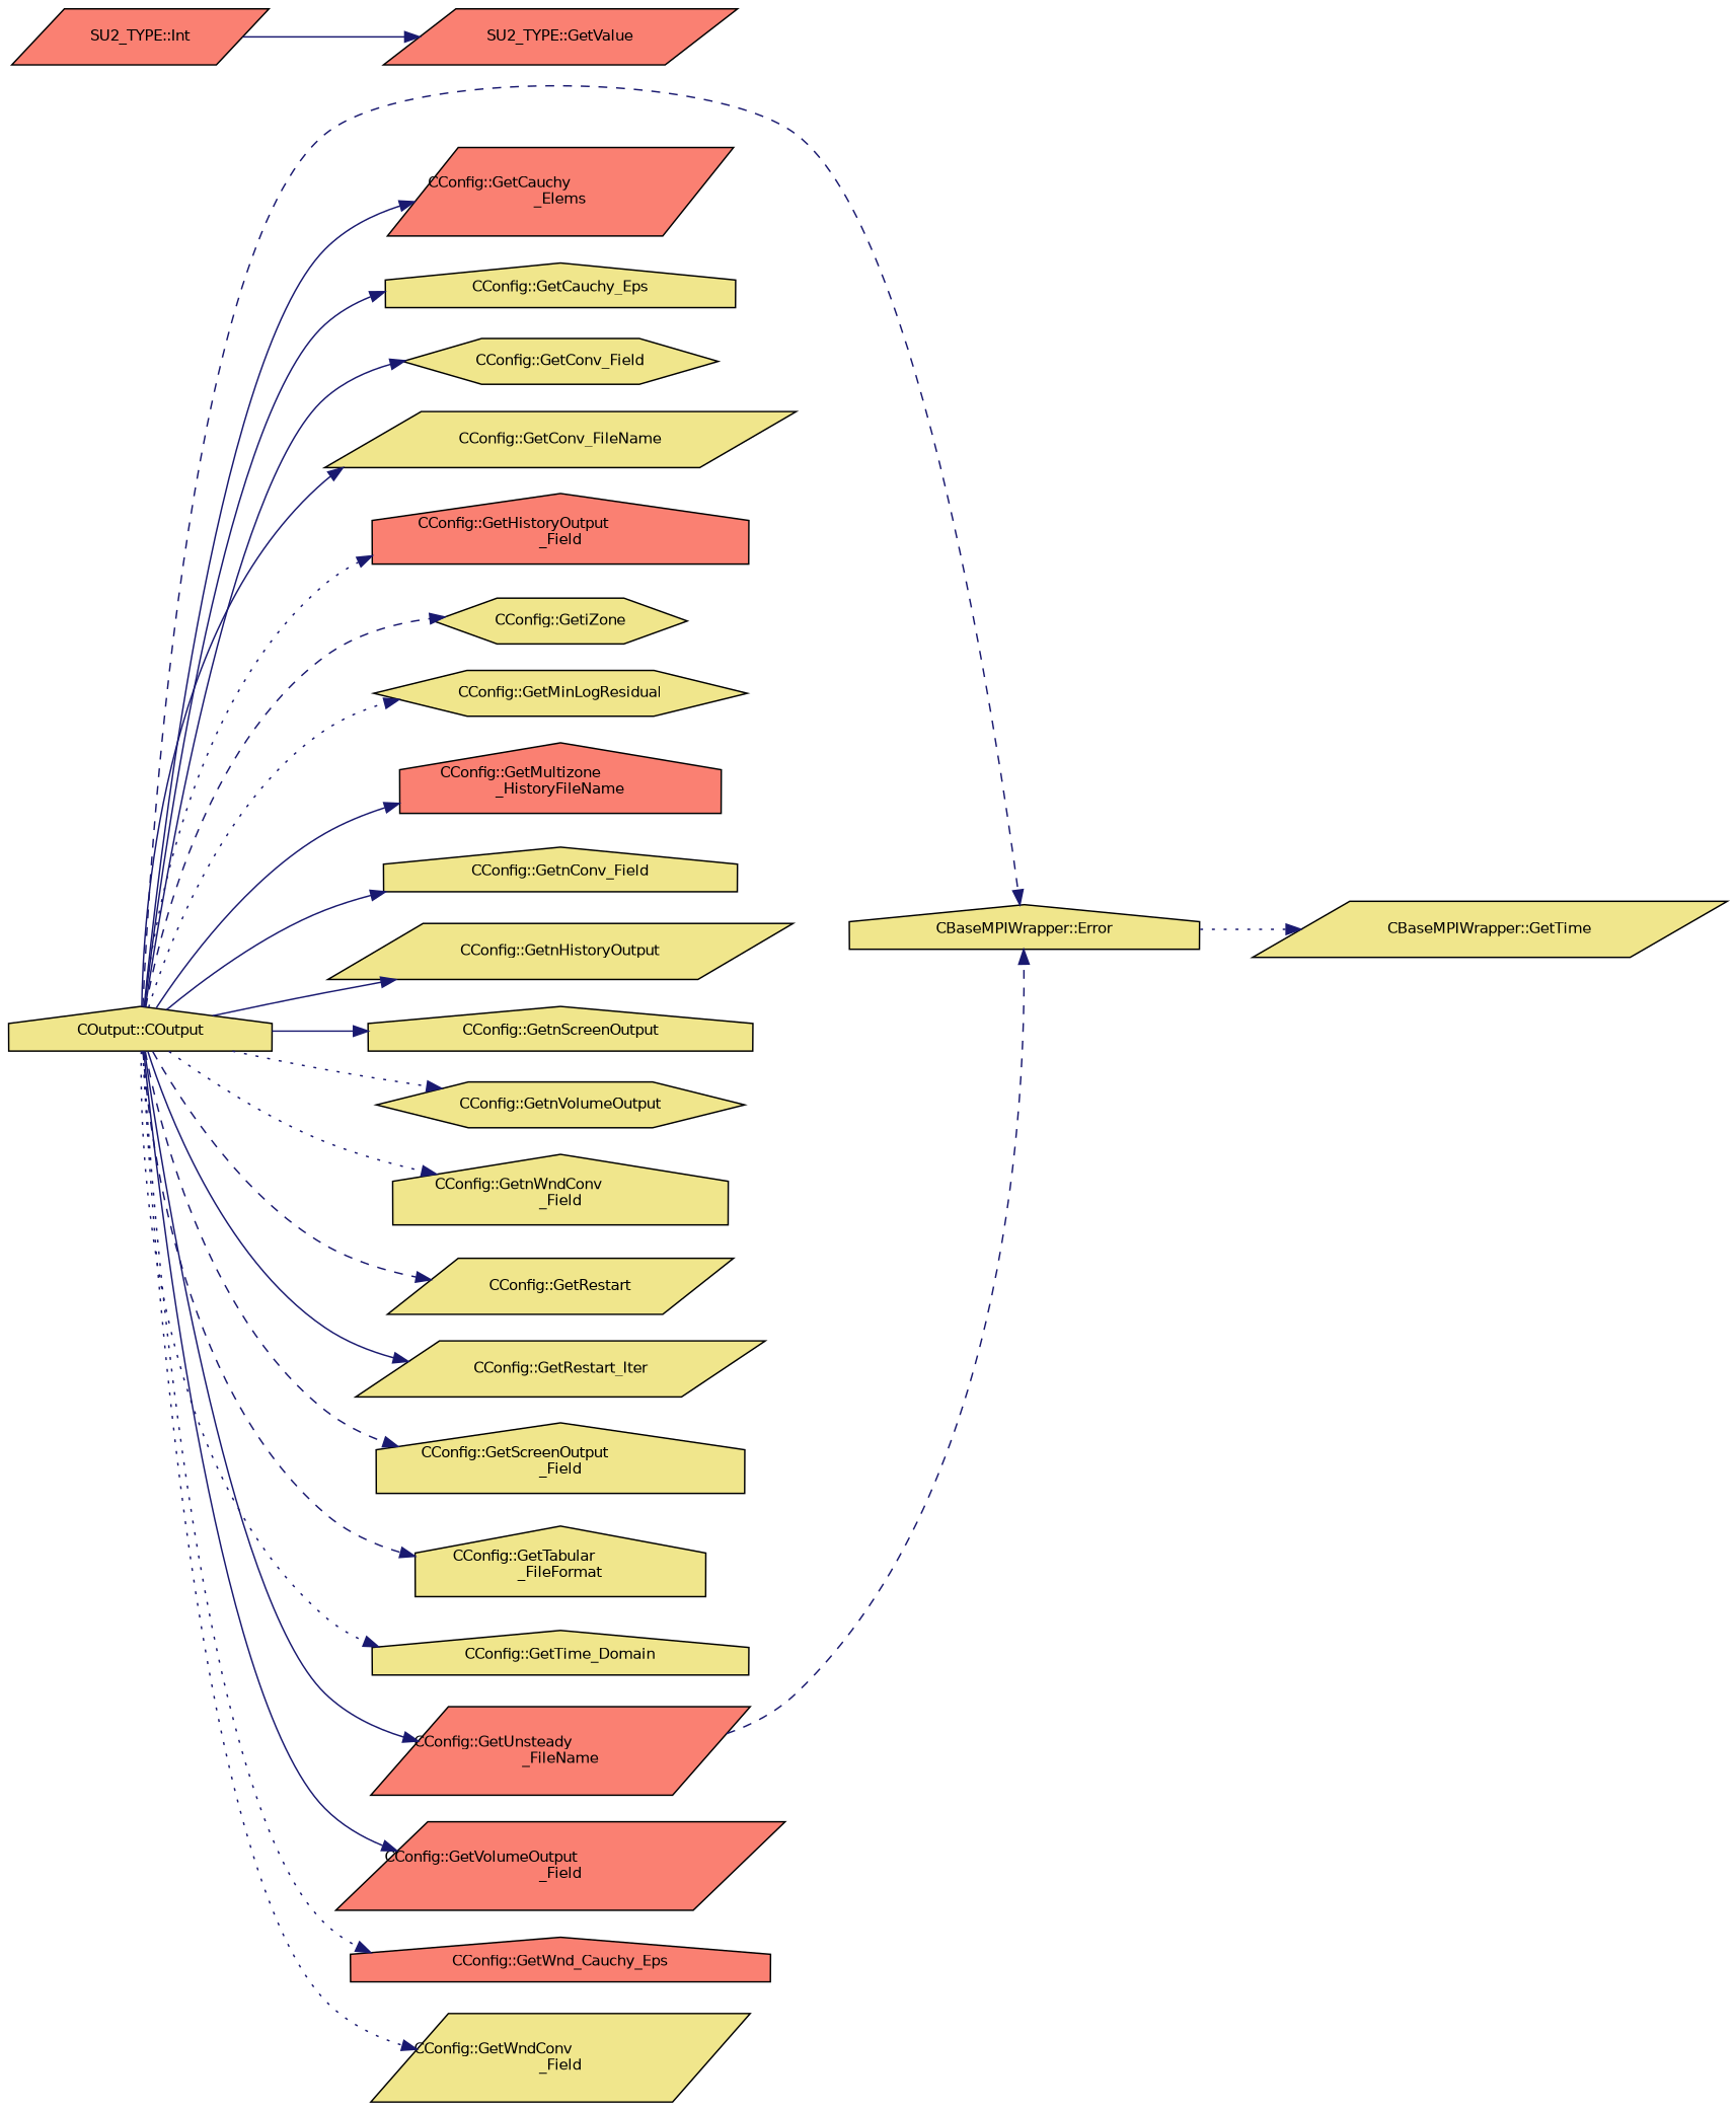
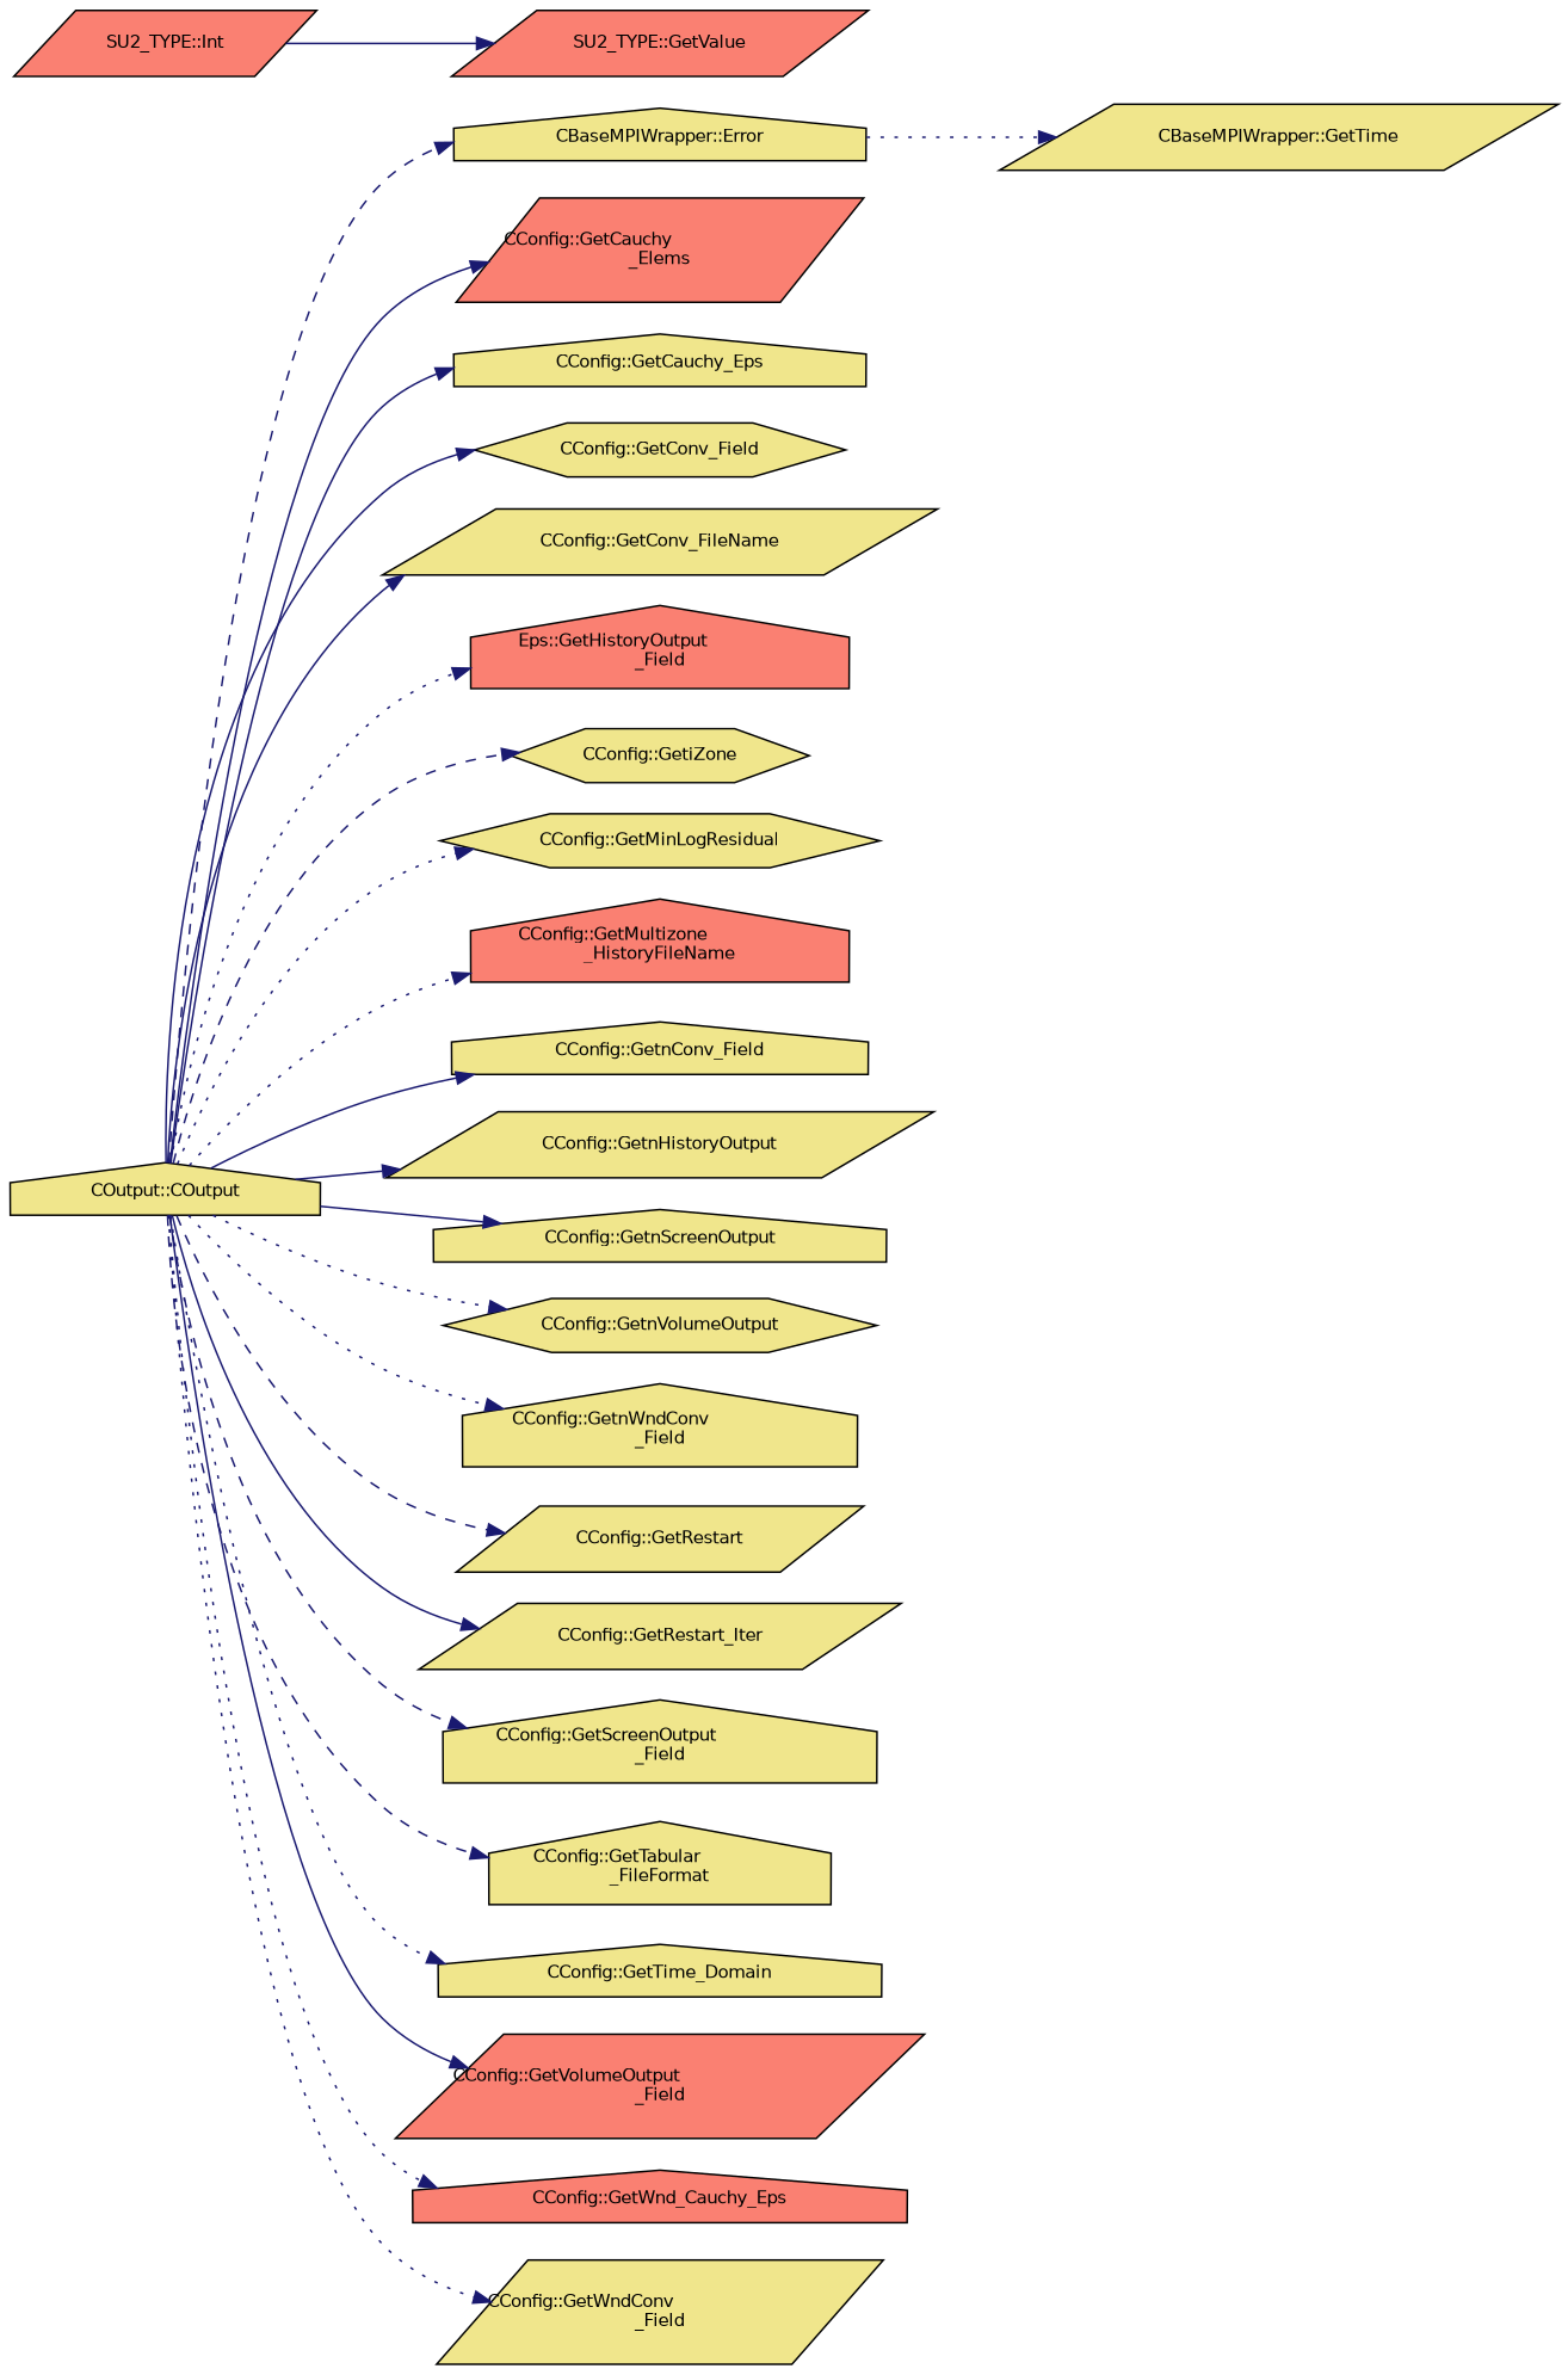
  digraph {
    rankdir=LR
    node [color=black fillcolor=khaki fontname=Helvetica fontsize=10 shape=house style=filled]
    edge [color=midnightblue fontname=Helvetica fontsize=10 labelfontname=Helvetica labelfontsize=10 style=solid]
    n1 [fontcolor=black height=0.2 label="COutput::COutput" width=0.4]
    n2 [height=0.2 label="CBaseMPIWrapper::Error" width=0.4]
    n3 [fillcolor=salmon height=0.2 label="CConfig::GetCauchy\l_Elems" shape=parallelogram width=0.4]
    n4 [height=0.2 label="CConfig::GetCauchy_Eps" width=0.4]
    n5 [height=0.2 label="CConfig::GetConv_Field" shape=hexagon width=0.4]
    n6 [height=0.2 label="CConfig::GetConv_FileName" shape=parallelogram width=0.4]
-   n7 [fillcolor=salmon height=0.2 label="CConfig::GetHistoryOutput\l_Field" width=0.4]
+   n7 [fillcolor=salmon height=0.2 label="Eps::GetHistoryOutput\l_Field" width=0.4]
    n8 [height=0.2 label="CConfig::GetiZone" shape=hexagon width=0.4]
    n9 [height=0.2 label="CConfig::GetMinLogResidual" shape=hexagon width=0.4]
    n10 [fillcolor=salmon height=0.2 label="CConfig::GetMultizone\l_HistoryFileName" width=0.4]
    n11 [height=0.2 label="CConfig::GetnConv_Field" width=0.4]
    n12 [height=0.2 label="CConfig::GetnHistoryOutput" shape=parallelogram width=0.4]
    n13 [height=0.2 label="CConfig::GetnScreenOutput" width=0.4]
    n14 [height=0.2 label="CConfig::GetnVolumeOutput" shape=hexagon width=0.4]
    n15 [height=0.2 label="CConfig::GetnWndConv\l_Field" width=0.4]
    n16 [height=0.2 label="CConfig::GetRestart" shape=parallelogram width=0.4]
    n17 [height=0.2 label="CConfig::GetRestart_Iter" shape=parallelogram width=0.4]
    n18 [height=0.2 label="CConfig::GetScreenOutput\l_Field" width=0.4]
    n19 [height=0.2 label="CConfig::GetTabular\l_FileFormat" width=0.4]
    n20 [height=0.2 label="CConfig::GetTime_Domain" width=0.4]
-   n21 [fillcolor=salmon height=0.2 label="CConfig::GetUnsteady\l_FileName" shape=parallelogram width=0.4]
    n22 [fillcolor=salmon height=0.2 label="CConfig::GetVolumeOutput\l_Field" shape=parallelogram width=0.4]
    n23 [fillcolor=salmon height=0.2 label="CConfig::GetWnd_Cauchy_Eps" width=0.4]
    n24 [height=0.2 label="CConfig::GetWndConv\l_Field" shape=parallelogram width=0.4]
    n25 [height=0.2 label="CBaseMPIWrapper::GetTime" shape=parallelogram width=0.4]
    n26 [fillcolor=salmon height=0.2 label="SU2_TYPE::Int" shape=parallelogram width=0.4]
    n27 [fillcolor=salmon height=0.2 label="SU2_TYPE::GetValue" shape=parallelogram width=0.4]
    n1 -> n2 [style=dashed]
    n1 -> n3
    n1 -> n4
    n1 -> n5
    n1 -> n6
    n1 -> n7 [style=dotted]
    n1 -> n8 [style=dashed]
    n1 -> n9 [style=dotted]
-   n1 -> n10
+   n1 -> n10 [style=dotted]
    n1 -> n11
    n1 -> n12
    n1 -> n13
    n1 -> n14 [style=dotted]
    n1 -> n15 [style=dotted]
    n1 -> n16 [style=dashed]
    n1 -> n17
    n1 -> n18 [style=dashed]
    n1 -> n19 [style=dashed]
    n1 -> n20 [style=dotted]
-   n1 -> n21
    n1 -> n22
    n1 -> n23 [style=dotted]
    n1 -> n24 [style=dotted]
    n2 -> n25 [style=dotted]
-   n21 -> n2 [style=dashed]
    n26 -> n27
  }
